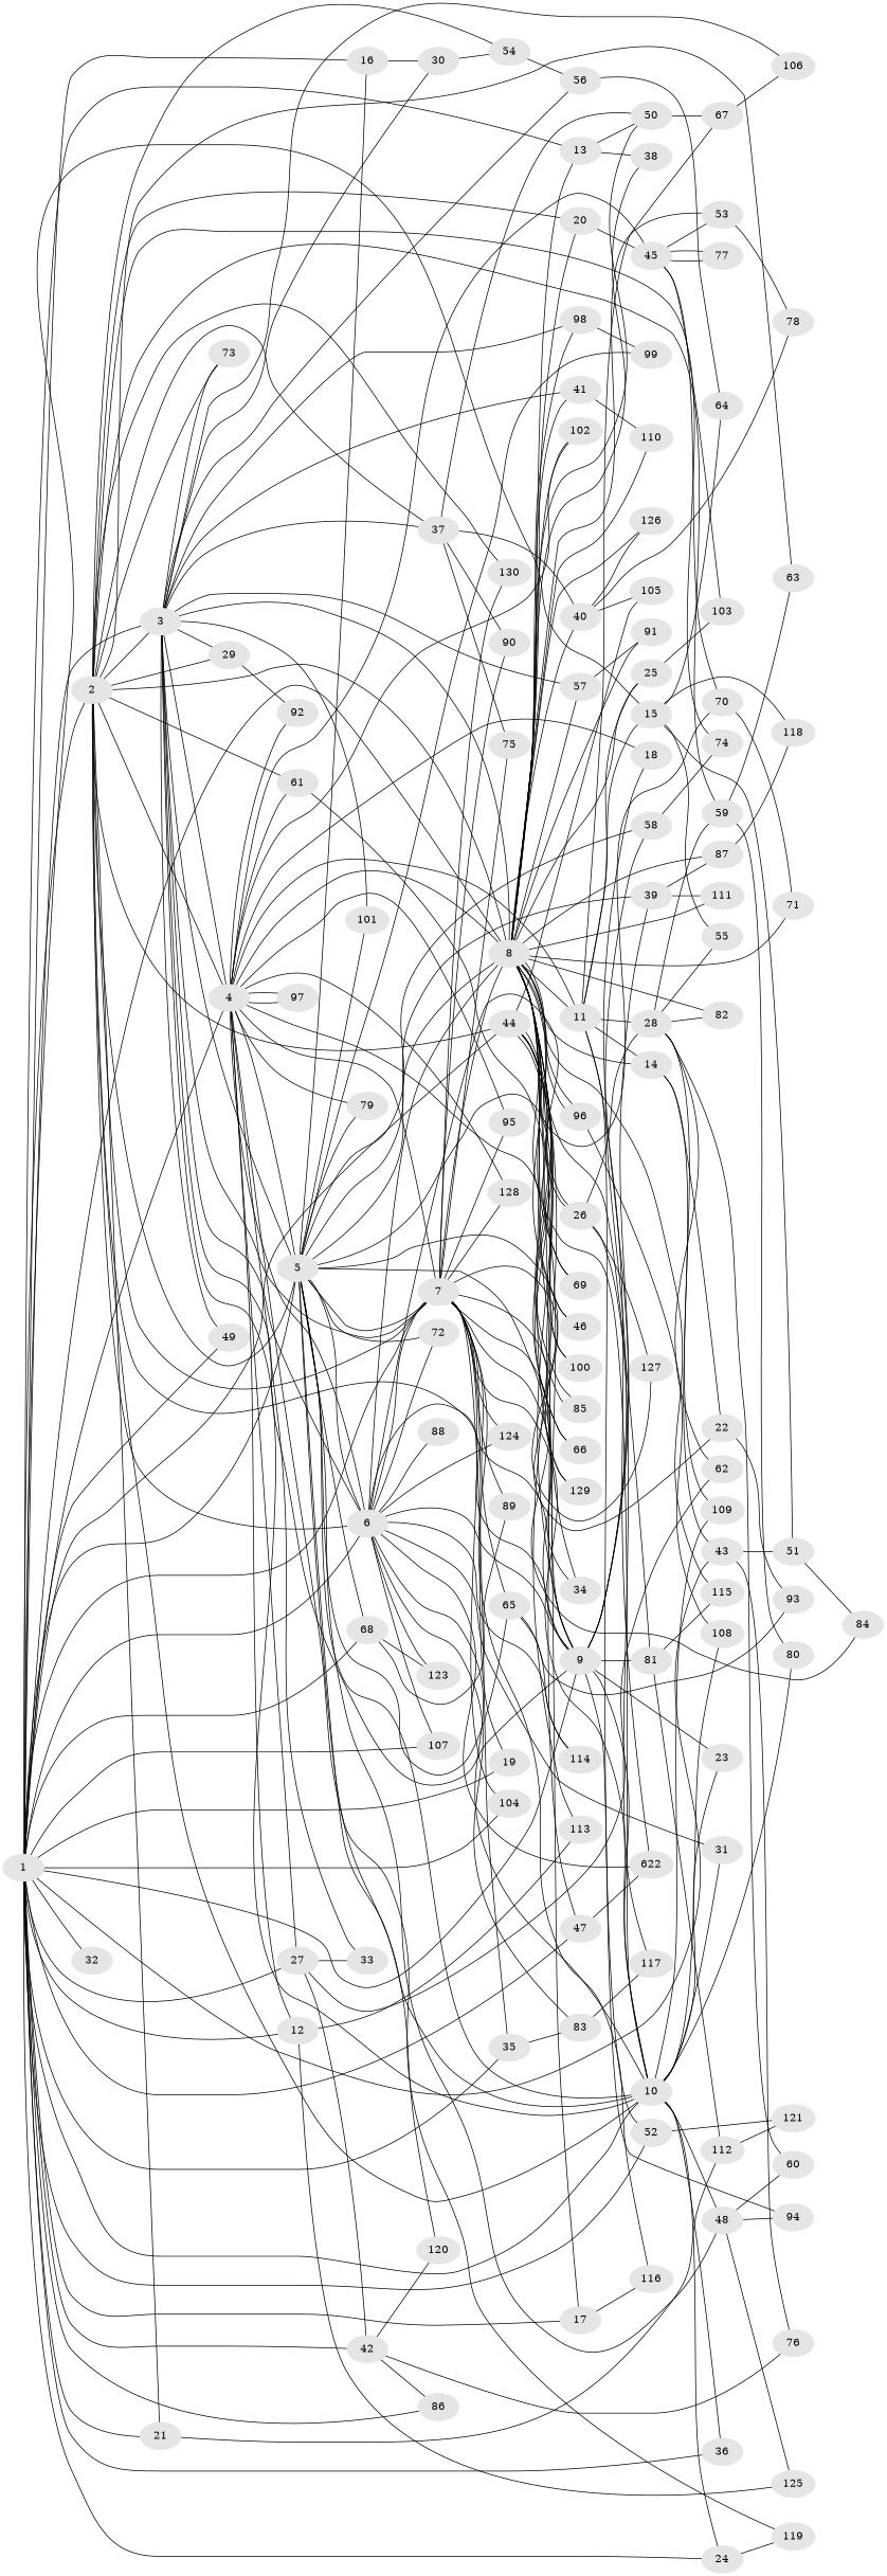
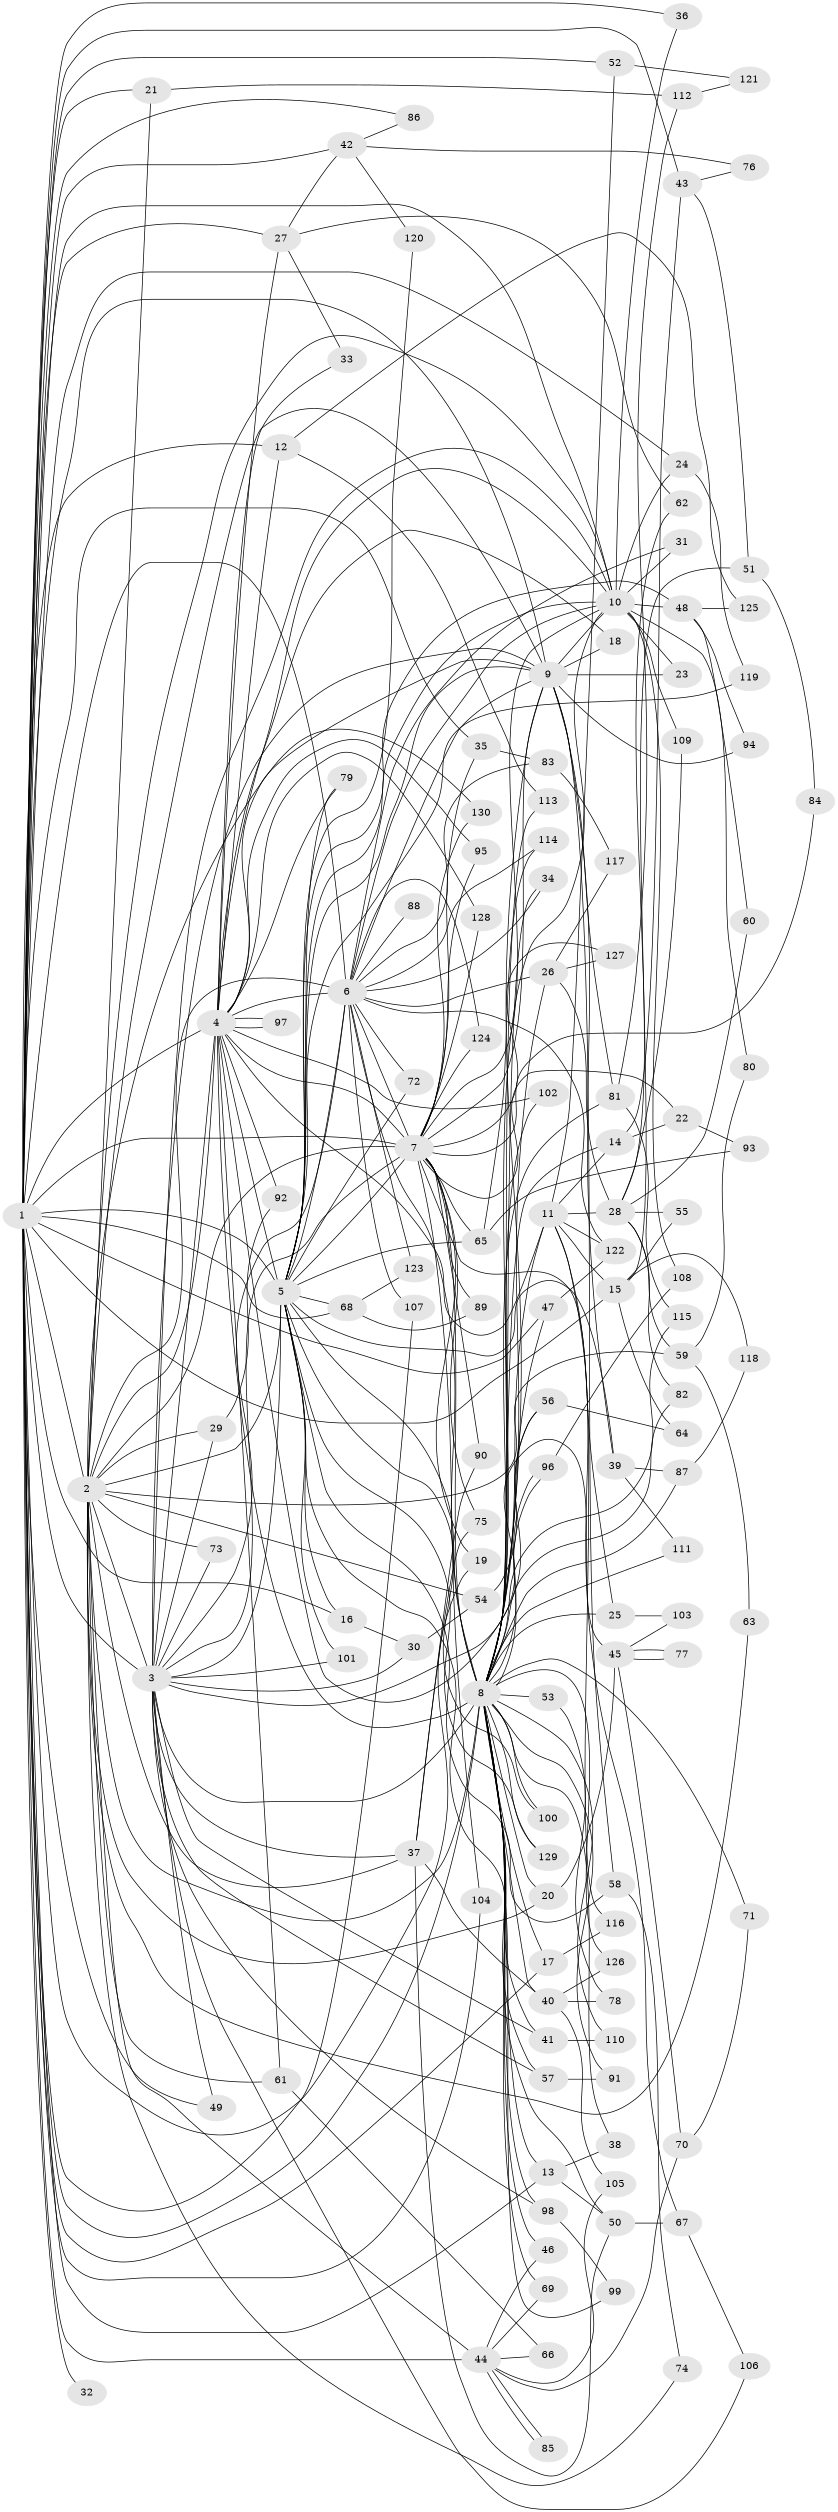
  graph {
    rankdir=LR
    node [color=gray90 style=filled]
    1
    2
    3
    4
    5
    6
    7
    8
    9
    10
    12
    13
    15
    16
    17
    19
    21
    24
    27
    32
    35
    36
    42
    43
    44
    47
    49
    52
    68
    86
    104
    107
    20
    29
    37
    54
    59
    61
    63
    73
    74
    130
    30
    41
    56
    57
    98
    101
    106
    11
    18
    33
    45
    79
    92
    95
    97
    102
    128
    39
    48
    58
    65
    72
    99
    100
    119
    120
    129
    26
    31
    34
    83
    88
    114
-   122 [label=622]
+   122
    123
    124
    22
    75
    84
    89
    90
    116
    127
    14
    25
    38
    40
    46
    53
    69
    71
    81
    82
    87
    91
    96
    110
    111
    113
    115
    126
    50
    23
    94
    80
    108
    109
    125
    51
    55
    64
    118
    112
    62
    76
    66
    105
    70
    85
    121
    28
    67
    103
    77
    60
    93
    117
    78
    1 -- 2
    1 -- 3
    1 -- 4
    1 -- 5
    1 -- 6
    1 -- 7
    1 -- 8
    1 -- 9
    1 -- 10
    1 -- 12
    1 -- 13
    1 -- 15
    1 -- 16
    1 -- 17
    1 -- 19
    1 -- 21
    1 -- 24
    1 -- 27
    1 -- 32
    1 -- 35
    1 -- 36
    1 -- 42
    1 -- 43
    1 -- 44
    1 -- 47
    1 -- 49
    1 -- 52
    1 -- 68
    1 -- 86
    1 -- 104
    1 -- 107
    2 -- 3
    2 -- 4
    2 -- 5
    2 -- 6
    2 -- 7
    2 -- 8
    2 -- 9
    2 -- 10
    2 -- 21
    2 -- 44
    2 -- 20
    2 -- 29
    2 -- 37
    2 -- 54
    2 -- 59
    2 -- 61
    2 -- 63
    2 -- 73
    2 -- 74
    2 -- 130
    3 -- 4
    3 -- 5
    3 -- 6
    3 -- 7
    3 -- 8
    3 -- 9
    3 -- 10
    3 -- 49
    3 -- 29
    3 -- 37
    3 -- 73
    3 -- 30
    3 -- 41
    3 -- 56
    3 -- 57
    3 -- 98
    3 -- 101
    3 -- 106
    4 -- 5
    4 -- 6
    4 -- 7
    4 -- 8
    4 -- 9
    4 -- 10
    4 -- 12
    4 -- 27
    4 -- 61
    4 -- 11
    4 -- 18
    4 -- 33
    4 -- 45
    4 -- 79
    4 -- 92
    4 -- 95
    4 -- 97
    4 -- 97
    4 -- 102
    4 -- 128
    5 -- 6
    5 -- 7
    5 -- 8
    5 -- 9
    5 -- 10
    5 -- 16
    5 -- 68
    5 -- 101
    5 -- 79
    5 -- 39
    5 -- 48
    5 -- 58
    5 -- 65
    5 -- 72
    5 -- 99
    5 -- 100
    5 -- 119
    5 -- 120
    5 -- 129
    6 -- 7
    6 -- 8
    6 -- 9
    6 -- 10
    6 -- 107
    6 -- 72
    6 -- 26
    6 -- 31
    6 -- 34
    6 -- 83
    6 -- 88
    6 -- 114
    6 -- 122
    6 -- 123
    6 -- 124
    7 -- 8
    7 -- 9
    7 -- 10
    7 -- 19
    7 -- 35
    7 -- 104
    7 -- 130
    7 -- 95
    7 -- 128
    7 -- 65
    7 -- 124
    7 -- 22
    7 -- 75
    7 -- 84
    7 -- 89
    7 -- 90
    7 -- 116
    7 -- 127
    8 -- 9
    8 -- 10
    8 -- 13
    8 -- 17
    8 -- 47
    8 -- 20
    8 -- 41
    8 -- 57
    8 -- 98
    8 -- 11
    8 -- 102
    8 -- 100
    8 -- 129
    8 -- 26
    8 -- 34
    8 -- 14
    8 -- 25
    8 -- 38
    8 -- 40
    8 -- 46
    8 -- 53
    8 -- 69
    8 -- 71
    8 -- 81
    8 -- 82
    8 -- 87
    8 -- 91
    8 -- 96
    8 -- 96
    8 -- 110
    8 -- 111
    8 -- 113
    8 -- 115
    8 -- 126
    8 -- 50
    9 -- 10
    9 -- 18
    9 -- 39
    9 -- 58
    9 -- 81
    9 -- 23
    9 -- 94
    10 -- 24
    10 -- 36
    10 -- 48
    10 -- 31
    10 -- 23
    10 -- 80
    10 -- 108
    10 -- 109
    12 -- 113
    12 -- 125
    13 -- 38
    13 -- 50
    15 -- 51
    15 -- 55
    15 -- 64
    15 -- 118
    16 -- 30
    17 -- 116
    21 -- 112
    24 -- 119
    27 -- 42
    27 -- 33
    27 -- 62
    35 -- 83
    42 -- 86
    42 -- 120
    42 -- 76
    43 -- 51
    43 -- 76
    44 -- 46
    44 -- 69
    44 -- 66
    44 -- 105
    44 -- 70
    44 -- 85
    44 -- 85
    47 -- 122
    52 -- 121
    68 -- 123
    68 -- 89
    20 -- 45
    29 -- 92
    37 -- 75
    37 -- 90
    37 -- 40
    37 -- 50
    54 -- 56
    59 -- 63
    59 -- 80
    61 -- 66
    30 -- 54
    41 -- 110
    56 -- 64
    57 -- 91
    98 -- 99
    11 -- 15
    11 -- 52
    11 -- 122
    11 -- 14
    11 -- 25
    11 -- 28
    11 -- 67
-   45 -- 53
    45 -- 70
    45 -- 103
    45 -- 77
    45 -- 77
    39 -- 87
    39 -- 111
    48 -- 94
    48 -- 125
    48 -- 60
    58 -- 74
    65 -- 114
    65 -- 93
    26 -- 127
    26 -- 28
    26 -- 117
    83 -- 117
    22 -- 93
    14 -- 43
    14 -- 22
    25 -- 103
    40 -- 126
    40 -- 105
    40 -- 78
    53 -- 78
    81 -- 115
    81 -- 112
    87 -- 118
    96 -- 108
    50 -- 67
    51 -- 84
    112 -- 121
    70 -- 71
    28 -- 59
    28 -- 82
    28 -- 109
    28 -- 55
    28 -- 62
    28 -- 60
    67 -- 106
  }
